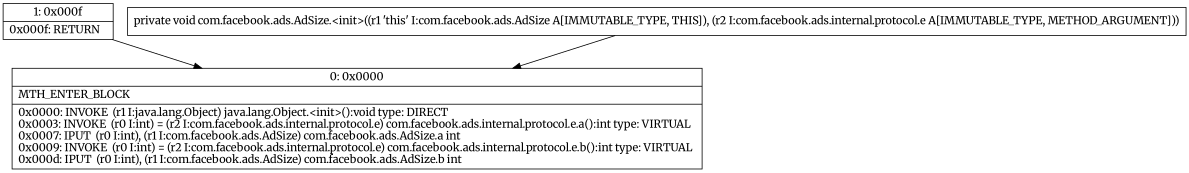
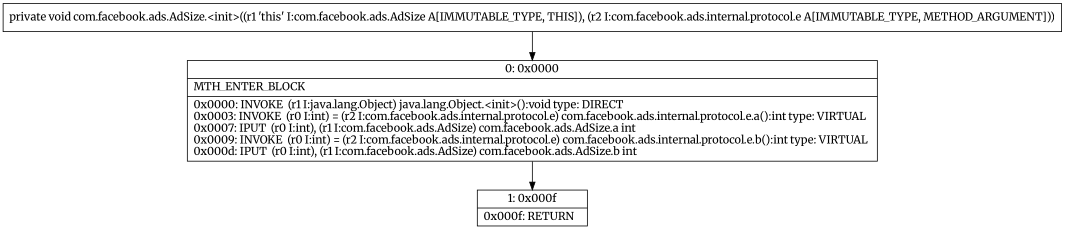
  digraph {
    fontname=Merriweather
    node [shape=record fontname=Merriweather]
    edge [fontname=Merriweather]
    n1 [label="{0\:\ 0x0000|MTH_ENTER_BLOCK\l|0x0000: INVOKE  (r1 I:java.lang.Object) java.lang.Object.\<init\>():void type: DIRECT \l0x0003: INVOKE  (r0 I:int) = (r2 I:com.facebook.ads.internal.protocol.e) com.facebook.ads.internal.protocol.e.a():int type: VIRTUAL \l0x0007: IPUT  (r0 I:int), (r1 I:com.facebook.ads.AdSize) com.facebook.ads.AdSize.a int \l0x0009: INVOKE  (r0 I:int) = (r2 I:com.facebook.ads.internal.protocol.e) com.facebook.ads.internal.protocol.e.b():int type: VIRTUAL \l0x000d: IPUT  (r0 I:int), (r1 I:com.facebook.ads.AdSize) com.facebook.ads.AdSize.b int \l}"]
    n2 [label="{1\:\ 0x000f|0x000f: RETURN   \l}"]
    n3 [label="{private void com.facebook.ads.AdSize.\<init\>((r1 'this' I:com.facebook.ads.AdSize A[IMMUTABLE_TYPE, THIS]), (r2 I:com.facebook.ads.internal.protocol.e A[IMMUTABLE_TYPE, METHOD_ARGUMENT])) }"]
-   n2 -> n1
+   n1 -> n2
    n3 -> n1
  }
